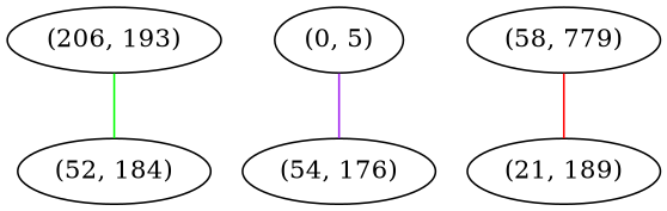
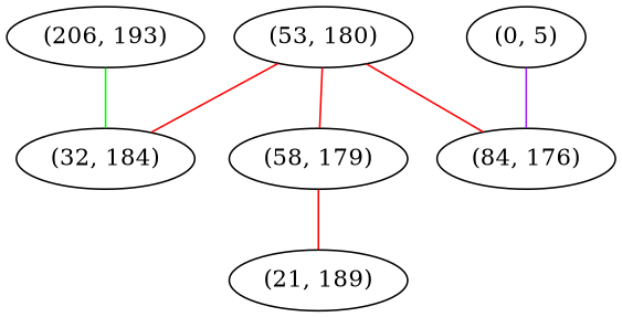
  graph {
    edge [color=red weight=1]
-   "(32, 184)" [label="(52, 184)"]
-   "(54, 176)"
-   "(58, 179)" [label="(58, 779)"]
+   "(53, 180)"
+   "(32, 184)"
+   "(54, 176)" [label="(84, 176)"]
+   "(58, 179)"
    "(21, 189)"
    n6 [label="(0, 5)"]
    n7 [label="(206, 193)"]
+   "(53, 180)" -- "(32, 184)"
+   "(53, 180)" -- "(54, 176)"
+   "(53, 180)" -- "(58, 179)"
    "(58, 179)" -- "(21, 189)"
    n6 -- "(54, 176)" [color=purple weight=4]
    n7 -- "(32, 184)" [color=green weight=2]
  }
